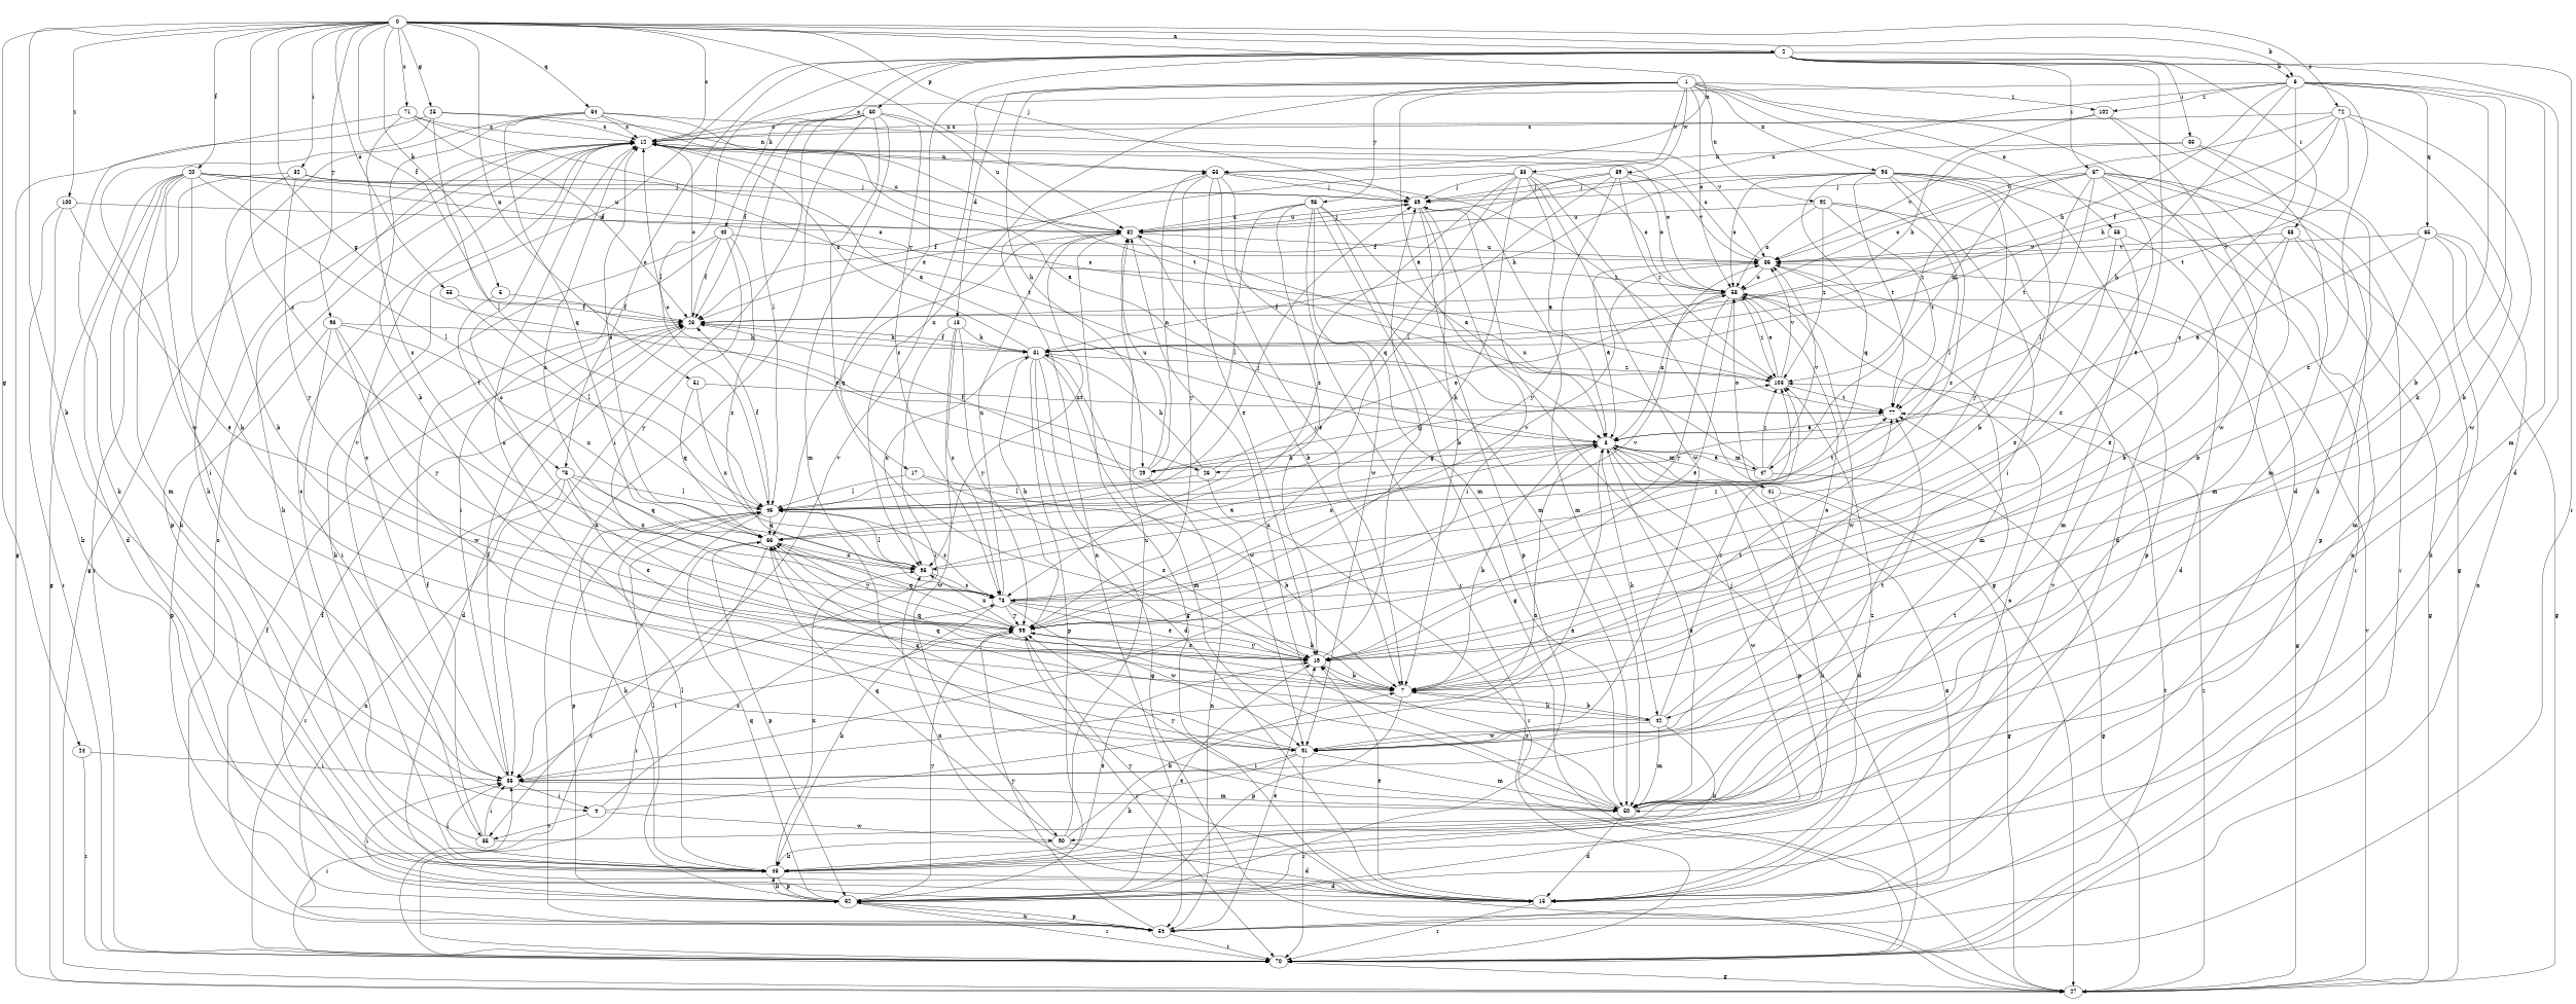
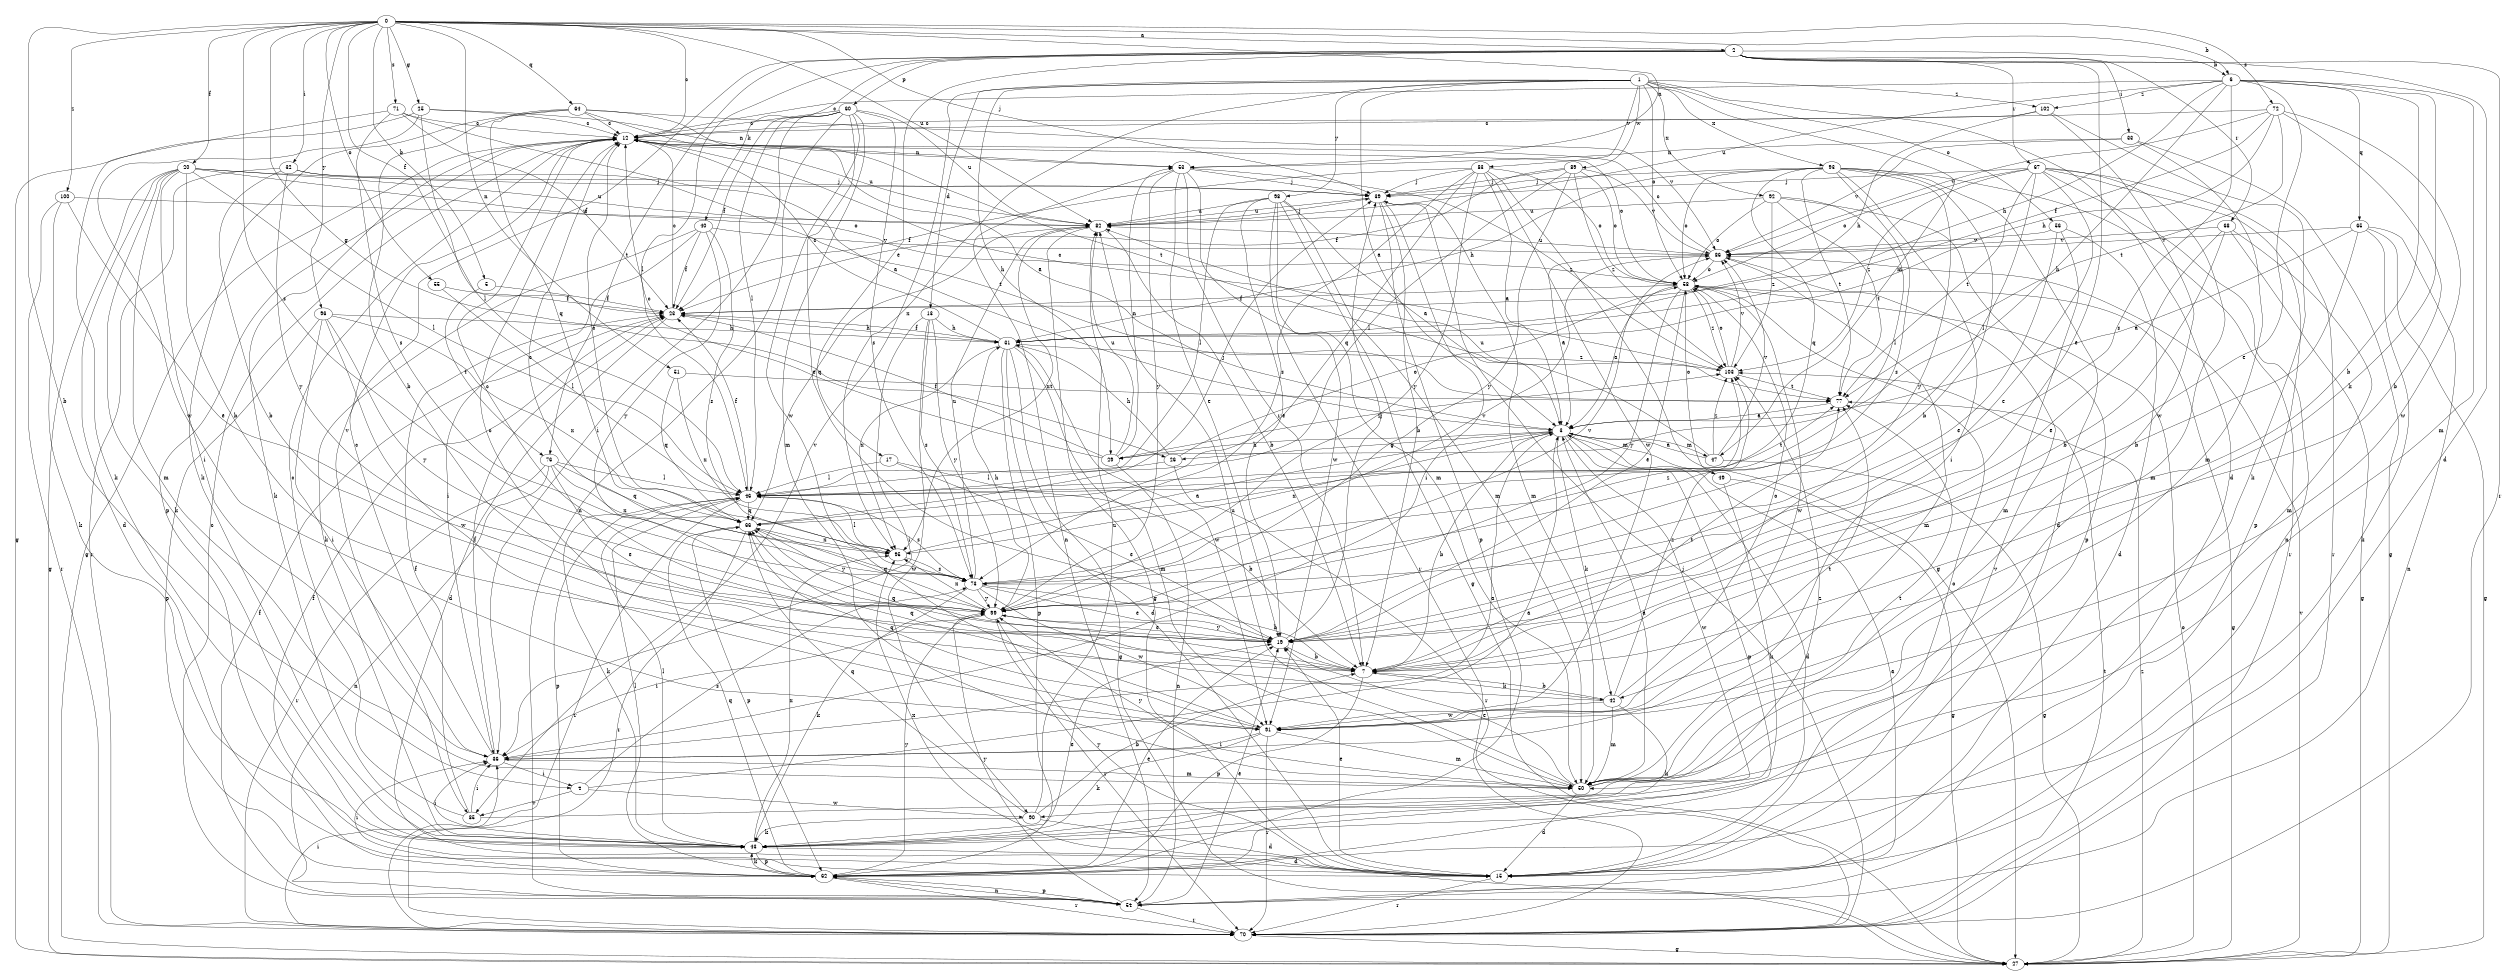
  strict digraph {
    0
    2
    4
    5
    6
    12
    20
    23
-   24
    25
    26
    32
    39
    51
    53
    55
    64
    71
    72
    73
    82
    96
    100
    15
    85
    17
    19
    33
    40
    46
    60
    67
    68
    70
    76
    3
    90
    29
    102
    7
    42
    31
    50
    65
    58
    62
    27
    43
    36
    91
    77
    99
    95
    66
    103
    54
    86
    1
    13
    47
    56
    83
    89
    92
    93
    98
-   49 [label=41]
+   49
    0 -> 2 [label=a]
    0 -> 4 [label=b]
    0 -> 5 [label=b]
    0 -> 6 [label=b]
    0 -> 12 [label=c]
    0 -> 20 [label=f]
    0 -> 23 [label=f]
-   0 -> 24 [label=g]
    0 -> 25 [label=g]
    0 -> 26 [label=g]
    0 -> 32 [label=i]
    0 -> 39 [label=j]
    0 -> 51 [label=n]
    0 -> 53 [label=n]
    0 -> 55 [label=o]
    0 -> 64 [label=q]
    0 -> 71 [label=s]
    0 -> 72 [label=s]
    0 -> 73 [label=s]
    0 -> 82 [label=u]
    0 -> 96 [label=y]
    0 -> 100 [label=z]
    2 -> 6 [label=b]
    2 -> 15 [label=d]
    2 -> 85 [label=v]
    2 -> 17 [label=e]
    2 -> 19 [label=e]
    2 -> 33 [label=i]
    2 -> 40 [label=k]
    2 -> 46 [label=l]
    2 -> 60 [label=p]
    2 -> 67 [label=r]
    2 -> 68 [label=r]
    2 -> 70 [label=r]
-   2 -> 76 [label=c]
+   2 -> 76 [label=t]
    4 -> 73 [label=s]
    4 -> 85 [label=v]
    4 -> 3 [label=a]
    4 -> 90 [label=w]
    5 -> 23 [label=f]
    5 -> 76 [label=t]
    6 -> 12 [label=c]
    6 -> 73 [label=s]
    6 -> 82 [label=u]
    6 -> 19 [label=e]
    6 -> 29 [label=h]
    6 -> 102 [label=z]
    6 -> 7 [label=b]
    6 -> 42 [label=k]
    6 -> 31 [label=h]
    6 -> 50 [label=m]
    6 -> 65 [label=q]
    12 -> 53 [label=n]
    12 -> 82 [label=u]
    12 -> 58 [label=o]
    12 -> 62 [label=p]
    12 -> 27 [label=g]
    12 -> 43 [label=k]
    20 -> 39 [label=j]
    20 -> 82 [label=u]
    20 -> 15 [label=d]
    20 -> 46 [label=l]
    20 -> 7 [label=b]
    20 -> 50 [label=m]
    20 -> 58 [label=o]
    20 -> 27 [label=g]
    20 -> 43 [label=k]
    20 -> 36 [label=i]
    23 -> 12 [label=c]
    23 -> 15 [label=d]
    23 -> 31 [label=h]
-   24 -> 70 [label=r]
-   24 -> 36 [label=i]
    25 -> 12 [label=c]
    25 -> 53 [label=n]
    25 -> 46 [label=l]
    25 -> 27 [label=g]
    25 -> 91 [label=w]
    26 -> 46 [label=l]
    26 -> 70 [label=r]
    26 -> 31 [label=h]
    26 -> 58 [label=o]
    32 -> 39 [label=j]
    32 -> 70 [label=r]
    32 -> 7 [label=b]
    32 -> 77 [label=t]
    32 -> 99 [label=y]
    39 -> 82 [label=u]
    39 -> 7 [label=b]
    39 -> 50 [label=m]
    39 -> 62 [label=p]
    39 -> 36 [label=i]
    51 -> 77 [label=t]
    51 -> 95 [label=x]
    51 -> 66 [label=q]
    53 -> 39 [label=j]
    53 -> 19 [label=e]
    53 -> 7 [label=r]
    53 -> 50 [label=m]
    53 -> 99 [label=y]
    53 -> 103 [label=z]
    53 -> 54 [label=n]
    55 -> 23 [label=f]
    55 -> 46 [label=l]
    64 -> 12 [label=c]
    64 -> 3 [label=a]
    64 -> 7 [label=b]
    64 -> 43 [label=k]
    64 -> 77 [label=t]
    64 -> 66 [label=q]
    64 -> 86 [label=v]
    71 -> 12 [label=c]
    71 -> 23 [label=f]
    71 -> 73 [label=s]
    71 -> 3 [label=a]
    71 -> 43 [label=k]
    72 -> 12 [label=c]
    72 -> 23 [label=f]
    72 -> 7 [label=b]
    72 -> 31 [label=h]
    72 -> 91 [label=w]
    72 -> 77 [label=t]
    72 -> 86 [label=v]
    73 -> 12 [label=c]
    73 -> 82 [label=u]
    73 -> 19 [label=e]
    73 -> 7 [label=b]
    73 -> 43 [label=k]
    73 -> 91 [label=w]
    73 -> 99 [label=y]
    73 -> 103 [label=z]
    73 -> 86 [label=v]
    82 -> 39 [label=j]
    82 -> 7 [label=b]
    82 -> 27 [label=g]
    82 -> 95 [label=x]
    82 -> 66 [label=q]
    96 -> 31 [label=h]
    96 -> 62 [label=p]
    96 -> 36 [label=i]
    96 -> 91 [label=w]
    96 -> 99 [label=y]
    96 -> 95 [label=x]
    100 -> 82 [label=u]
    100 -> 19 [label=e]
    100 -> 70 [label=r]
    100 -> 43 [label=k]
    15 -> 23 [label=f]
    15 -> 19 [label=e]
    15 -> 70 [label=r]
    15 -> 58 [label=o]
    15 -> 99 [label=y]
    15 -> 95 [label=x]
    15 -> 86 [label=v]
    85 -> 12 [label=c]
    85 -> 23 [label=f]
    85 -> 36 [label=i]
    85 -> 103 [label=z]
    17 -> 19 [label=e]
    17 -> 46 [label=l]
    17 -> 7 [label=b]
    19 -> 12 [label=c]
    19 -> 39 [label=j]
    19 -> 7 [label=b]
    19 -> 99 [label=y]
    33 -> 53 [label=n]
    33 -> 50 [label=m]
    33 -> 27 [label=g]
    33 -> 86 [label=v]
    40 -> 23 [label=f]
    40 -> 73 [label=s]
    40 -> 43 [label=k]
    40 -> 36 [label=i]
    40 -> 99 [label=y]
    40 -> 86 [label=v]
    46 -> 23 [label=f]
    46 -> 73 [label=s]
    46 -> 70 [label=r]
    46 -> 62 [label=p]
    46 -> 43 [label=k]
    46 -> 77 [label=t]
    46 -> 66 [label=q]
    60 -> 12 [label=c]
    60 -> 23 [label=f]
    60 -> 73 [label=s]
    60 -> 82 [label=u]
    60 -> 19 [label=e]
    60 -> 46 [label=l]
    60 -> 50 [label=m]
    60 -> 36 [label=i]
+   60 -> 91 [label=w]
    60 -> 54 [label=n]
    67 -> 39 [label=j]
    67 -> 19 [label=e]
    67 -> 46 [label=l]
    67 -> 70 [label=r]
    67 -> 50 [label=m]
    67 -> 58 [label=o]
    67 -> 62 [label=p]
    67 -> 77 [label=t]
    67 -> 103 [label=z]
    67 -> 54 [label=n]
    68 -> 19 [label=e]
    68 -> 7 [label=b]
    68 -> 50 [label=m]
    68 -> 27 [label=g]
    68 -> 86 [label=v]
    70 -> 39 [label=j]
    70 -> 27 [label=g]
    70 -> 36 [label=i]
    70 -> 77 [label=t]
    76 -> 19 [label=e]
    76 -> 46 [label=l]
    76 -> 70 [label=r]
    76 -> 95 [label=x]
    76 -> 66 [label=q]
    76 -> 54 [label=n]
    3 -> 26 [label=g]
    3 -> 15 [label=d]
    3 -> 90 [label=w]
    3 -> 29 [label=h]
    3 -> 7 [label=b]
    3 -> 42 [label=k]
    3 -> 62 [label=p]
    3 -> 95 [label=x]
    3 -> 47 [label=m]
    3 -> 49 [label=m]
    90 -> 82 [label=u]
    90 -> 15 [label=d]
    90 -> 7 [label=b]
    90 -> 43 [label=k]
    90 -> 66 [label=q]
    29 -> 12 [label=c]
    29 -> 23 [label=f]
    29 -> 53 [label=n]
    29 -> 82 [label=u]
    29 -> 103 [label=z]
    29 -> 54 [label=n]
    102 -> 12 [label=c]
    102 -> 31 [label=h]
    102 -> 43 [label=k]
    102 -> 91 [label=w]
    7 -> 42 [label=k]
    7 -> 62 [label=p]
    7 -> 77 [label=t]
    7 -> 66 [label=q]
    42 -> 7 [label=b]
    42 -> 50 [label=m]
    42 -> 58 [label=o]
    42 -> 43 [label=k]
    42 -> 91 [label=w]
    42 -> 66 [label=q]
    42 -> 103 [label=z]
    31 -> 12 [label=c]
    31 -> 23 [label=f]
    31 -> 15 [label=d]
    31 -> 50 [label=m]
    31 -> 62 [label=p]
    31 -> 27 [label=g]
    31 -> 91 [label=w]
    31 -> 95 [label=x]
    31 -> 103 [label=z]
    50 -> 82 [label=u]
    50 -> 15 [label=d]
    50 -> 19 [label=e]
    50 -> 3 [label=a]
    50 -> 77 [label=t]
    50 -> 99 [label=y]
    65 -> 3 [label=a]
    65 -> 7 [label=b]
    65 -> 27 [label=g]
    65 -> 43 [label=k]
    65 -> 54 [label=n]
    65 -> 86 [label=v]
    58 -> 23 [label=f]
    58 -> 19 [label=e]
    58 -> 3 [label=a]
    58 -> 27 [label=g]
    58 -> 91 [label=w]
    58 -> 99 [label=y]
    58 -> 103 [label=z]
    62 -> 19 [label=e]
    62 -> 46 [label=l]
    62 -> 70 [label=r]
    62 -> 43 [label=k]
    62 -> 36 [label=i]
    62 -> 99 [label=y]
    62 -> 66 [label=q]
    62 -> 54 [label=n]
+   27 -> 58 [label=o]
    27 -> 103 [label=z]
    27 -> 86 [label=v]
    43 -> 15 [label=d]
    43 -> 19 [label=e]
    43 -> 46 [label=l]
    43 -> 62 [label=p]
    43 -> 36 [label=i]
    43 -> 95 [label=x]
    36 -> 4 [label=i]
    36 -> 12 [label=c]
    36 -> 23 [label=f]
    36 -> 3 [label=a]
    36 -> 50 [label=m]
    91 -> 12 [label=c]
    91 -> 70 [label=r]
    91 -> 50 [label=m]
    91 -> 43 [label=k]
    91 -> 36 [label=i]
    91 -> 77 [label=t]
    91 -> 66 [label=q]
    77 -> 3 [label=a]
    99 -> 19 [label=e]
    99 -> 70 [label=r]
    99 -> 31 [label=h]
    99 -> 36 [label=i]
    99 -> 95 [label=x]
    99 -> 66 [label=q]
    99 -> 86 [label=v]
    95 -> 73 [label=s]
    95 -> 46 [label=l]
    95 -> 3 [label=a]
    66 -> 12 [label=c]
    66 -> 39 [label=j]
    66 -> 70 [label=r]
    66 -> 62 [label=p]
    66 -> 99 [label=y]
    66 -> 95 [label=x]
    103 -> 12 [label=c]
    103 -> 58 [label=o]
    103 -> 77 [label=t]
    103 -> 86 [label=v]
    54 -> 12 [label=c]
    54 -> 23 [label=f]
    54 -> 19 [label=e]
    54 -> 70 [label=r]
    54 -> 3 [label=a]
    54 -> 62 [label=p]
    54 -> 99 [label=y]
    86 -> 12 [label=c]
-   82 -> 86 [label=u]
+   86 -> 82 [label=u]
    86 -> 3 [label=a]
    86 -> 50 [label=m]
    86 -> 58 [label=o]
    1 -> 15 [label=d]
    1 -> 85 [label=v]
    1 -> 3 [label=a]
    1 -> 29 [label=h]
    1 -> 102 [label=z]
    1 -> 58 [label=o]
    1 -> 95 [label=x]
    1 -> 13 [label=d]
    1 -> 47 [label=m]
    1 -> 56 [label=o]
    1 -> 83 [label=v]
    1 -> 89 [label=w]
    1 -> 92 [label=x]
    1 -> 93 [label=x]
    1 -> 98 [label=y]
    13 -> 73 [label=s]
    13 -> 90 [label=w]
    13 -> 31 [label=h]
    13 -> 36 [label=i]
    13 -> 99 [label=y]
    47 -> 82 [label=u]
    47 -> 3 [label=a]
    47 -> 27 [label=g]
    47 -> 103 [label=z]
    47 -> 86 [label=v]
    56 -> 15 [label=d]
    56 -> 19 [label=e]
    56 -> 50 [label=m]
    56 -> 86 [label=v]
    83 -> 23 [label=f]
    83 -> 39 [label=j]
    83 -> 73 [label=s]
    83 -> 3 [label=a]
    83 -> 58 [label=o]
    83 -> 27 [label=g]
    83 -> 91 [label=w]
-   83 -> 99 [label=h]
+   83 -> 99 [label=y]
    83 -> 66 [label=q]
    89 -> 23 [label=f]
    89 -> 39 [label=j]
    89 -> 46 [label=l]
    89 -> 58 [label=o]
    89 -> 99 [label=y]
    89 -> 103 [label=z]
    89 -> 86 [label=v]
    92 -> 82 [label=u]
    92 -> 46 [label=l]
    92 -> 58 [label=o]
    92 -> 62 [label=p]
    92 -> 77 [label=t]
    92 -> 103 [label=z]
    93 -> 39 [label=j]
    93 -> 73 [label=s]
    93 -> 15 [label=d]
    93 -> 70 [label=r]
    93 -> 7 [label=b]
    93 -> 31 [label=h]
    93 -> 58 [label=o]
    93 -> 36 [label=i]
    93 -> 77 [label=t]
    93 -> 99 [label=y]
    93 -> 66 [label=q]
    98 -> 82 [label=u]
    98 -> 19 [label=e]
    98 -> 46 [label=l]
    98 -> 70 [label=r]
    98 -> 3 [label=a]
    98 -> 50 [label=m]
    98 -> 27 [label=g]
    98 -> 91 [label=w]
    49 -> 58 [label=o]
    49 -> 27 [label=g]
    49 -> 43 [label=k]
  }
